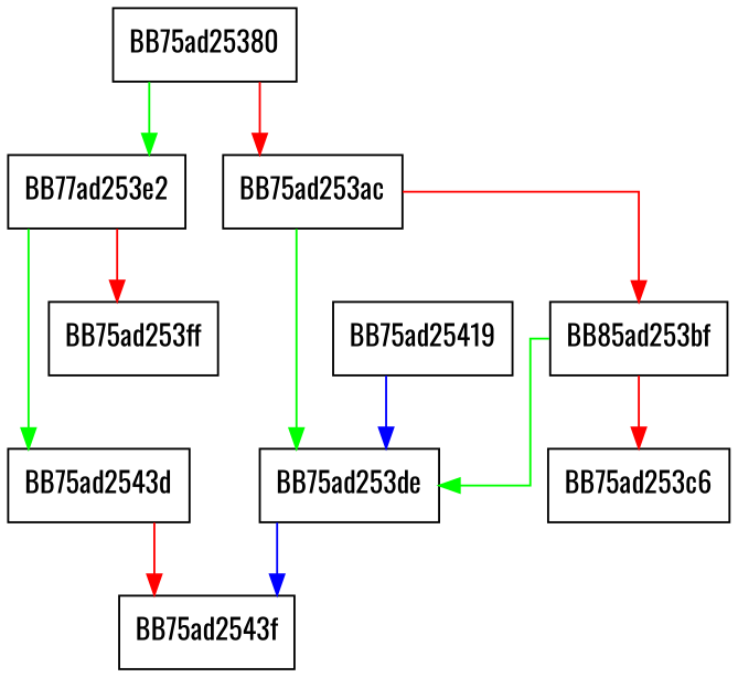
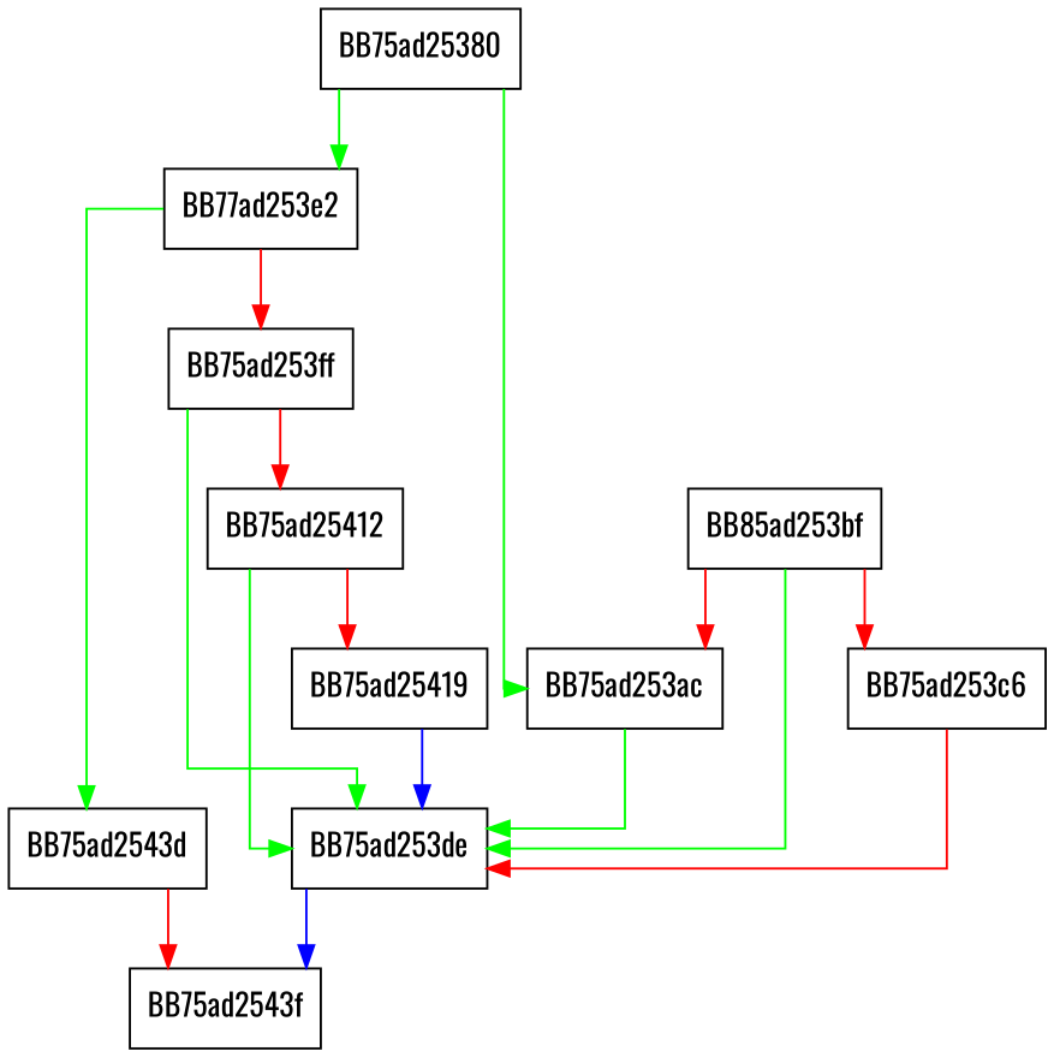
  digraph {
    fontname=Oswald
    splines=ortho
    node [fontname=Oswald shape=box]
    edge [color=red fontname=Oswald]
    n1 [label=BB77ad253e2]
    BB75ad25380
    BB75ad253ac
    BB75ad2543d
    BB75ad253ff
    BB75ad253de
    n7 [label=BB85ad253bf]
    BB75ad2543f
+   BB75ad25412
    BB75ad253c6
    BB75ad25419
    n1 -> BB75ad2543d [color=green]
    n1 -> BB75ad253ff
    BB75ad25380 -> n1 [color=green]
-   BB75ad25380 -> BB75ad253ac
+   BB75ad25380 -> BB75ad253ac [color=green]
    BB75ad253ac -> BB75ad253de [color=green]
-   BB75ad253ac -> n7
+   n7 -> BB75ad253ac
    BB75ad2543d -> BB75ad2543f
+   BB75ad253ff -> BB75ad253de [color=green]
+   BB75ad253ff -> BB75ad25412
    BB75ad253de -> BB75ad2543f [color=blue]
    n7 -> BB75ad253de [color=green]
    n7 -> BB75ad253c6
+   BB75ad25412 -> BB75ad253de [color=green]
+   BB75ad25412 -> BB75ad25419
+   BB75ad253c6 -> BB75ad253de
    BB75ad25419 -> BB75ad253de [color=blue]
  }
